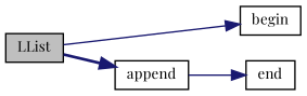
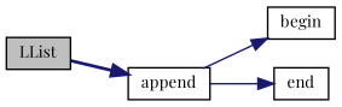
  digraph {
    fontname="Playfair Display"
    rankdir=LR
    node [color=black fontname="Playfair Display" fontsize=10 shape=record]
    edge [color=midnightblue fontname="Playfair Display" fontsize=10 labelfontname=Helvetica labelfontsize=10 style=solid]
    n1 [fillcolor=grey75 fontcolor=black height=0.2 label=LList style=filled width=0.4]
    n2 [height=0.2 label=append width=0.4]
    n3 [height=0.2 label=begin width=0.4]
    n4 [height=0.2 label=end width=0.4]
    n1 -> n2 [style=bold]
-   n1 -> n3
+   n2 -> n3
    n2 -> n4
  }
